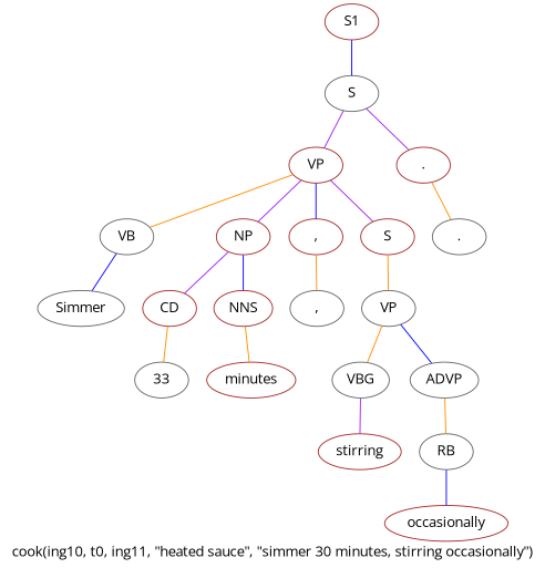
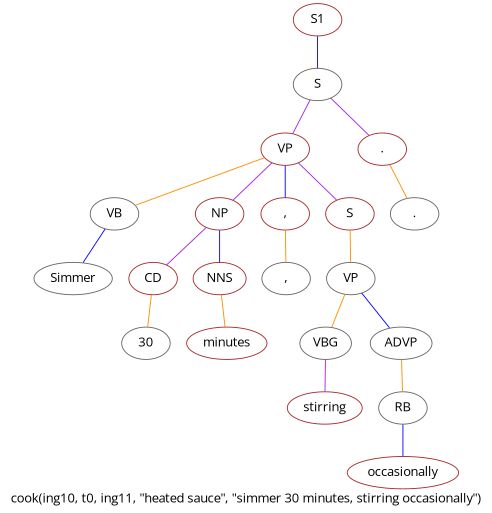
  graph {
    fontname="Open Sans"
    label="cook(ing10, t0, ing11, \"heated sauce\", \"simmer 30 minutes, stirring occasionally\")"
    node [color=brown fontname="Open Sans"]
    edge [color=darkorange fontname="Open Sans"]
    n1 [label=S1]
    n2 [color=gray40 label=S]
    n3 [label=VP]
    n4 [label="."]
    n5 [color=gray40 label=VB]
    n6 [label=NP]
    n7 [label=","]
    n8 [label=S]
    n9 [color=gray40 label="."]
    n10 [color=gray40 label=Simmer]
    n11 [label=CD]
    n12 [label=NNS]
    n13 [color=gray40 label=","]
    n14 [color=gray40 label=VP]
-   n15 [color=gray40 label=33]
+   n15 [color=gray40 label=30]
    n16 [label=minutes]
    n17 [color=gray40 label=VBG]
    n18 [color=gray40 label=ADVP]
    n19 [label=stirring]
    n20 [color=gray40 label=RB]
    n21 [label=occasionally]
    n1 -- n2 [color=blue]
    n2 -- n3 [color=purple]
    n2 -- n4 [color=purple]
    n3 -- n5
    n3 -- n6 [color=purple]
    n3 -- n7 [color=blue]
    n3 -- n8 [color=purple]
    n4 -- n9
    n5 -- n10 [color=blue]
    n6 -- n11 [color=purple]
    n6 -- n12 [color=blue]
    n7 -- n13
    n8 -- n14
    n11 -- n15
    n12 -- n16
    n14 -- n17
    n14 -- n18 [color=blue]
    n17 -- n19 [color=purple]
    n18 -- n20
    n20 -- n21 [color=blue]
  }
